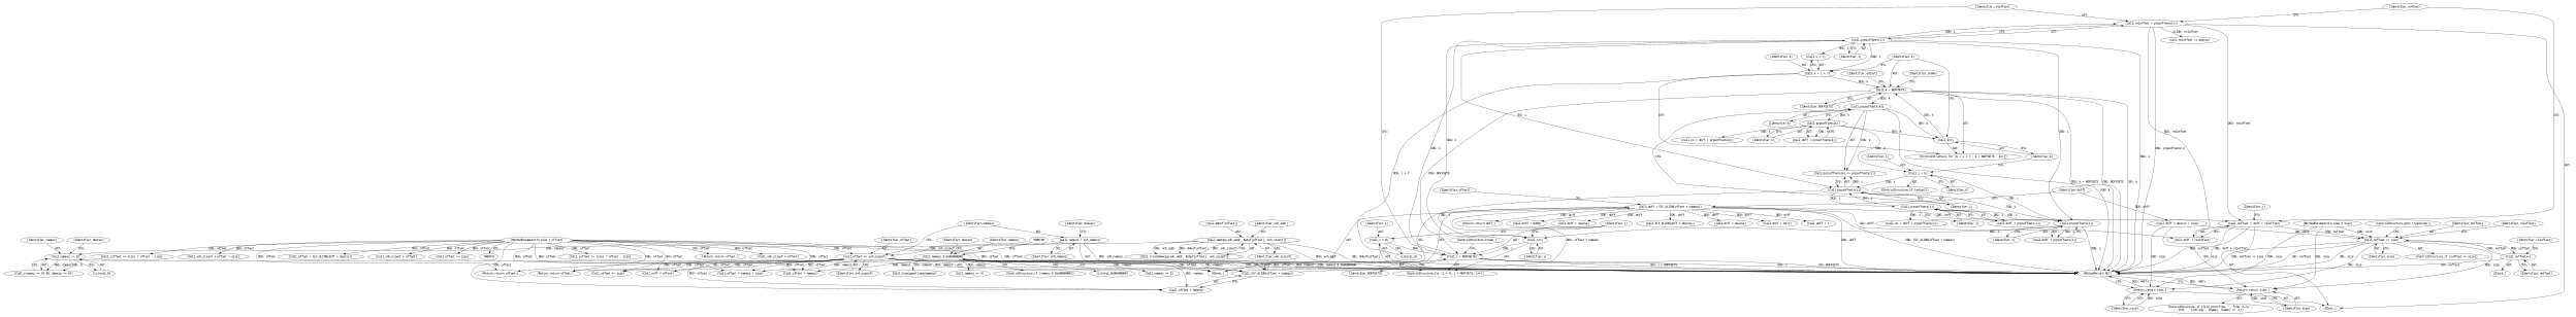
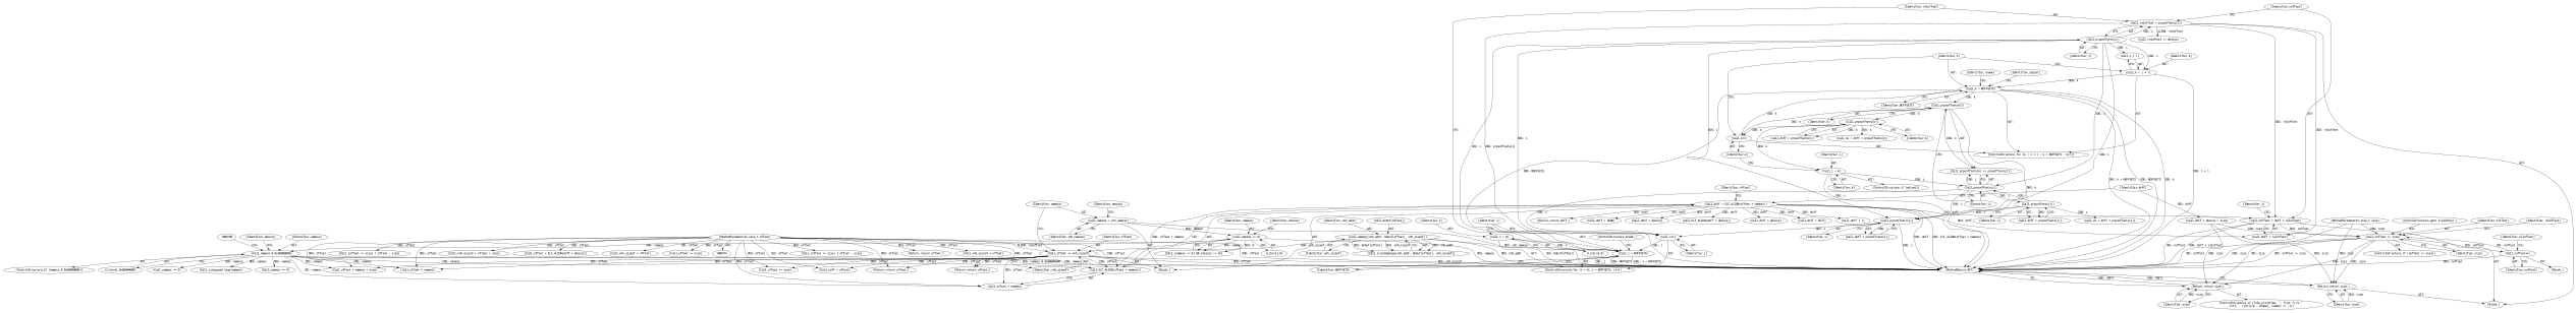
  digraph {
    fontname="Roboto Mono"
    node [fontname="Roboto Mono"]
    edge [fontname="Roboto Mono"]
    n1 [label="(Call,noffset = doff + reloffset)"]
    n2 [label="(Call,noffset >= size)"]
    n3 [label="(MethodReturn,RET)"]
    n4 [label="(Call,doff + reloffset)"]
    n5 [label="(Block,)"]
    n6 [label="(Call,noffset++)"]
    n7 [label="(Return,return size;)"]
    n8 [label="(Return,return size;)"]
    n9 [label="(Identifier,size)"]
    n10 [label="(ControlStructure,if (noffset >= size))"]
    n11 [label="(Call,doff = ELF_ALIGN(offset + namesz))"]
    n12 [label="(Call,ELF_ALIGN(offset + namesz))"]
    n13 [label="(Return,return doff;)"]
    n14 [label="(Call,doff + 0x08)"]
    n15 [label="(Call,doff + descsz)"]
    n16 [label="(Call,ELF_ALIGN(doff + descsz))"]
    n17 [label="(Call,doff + descsz)"]
    n18 [label="(Call,doff + 0x7c)"]
    n19 [label="(Call,doff + 1)"]
    n20 [label="(Block,)"]
    n21 [label="(Call,offset + namesz)"]
    n22 [label="(Call,doff + descsz > size)"]
    n23 [label="(MethodParameterIn,size_t offset)"]
    n24 [label="(Call,offset += xnh_sizeof)"]
    n25 [label="(Call,(offset >= size) ? offset : size)"]
    n26 [label="(Return,return offset;)"]
    n27 [label="(Call,offset >= size)"]
    n28 [label="(Return,return offset;)"]
    n29 [label="(Call,xnh_sizeof + offset)"]
    n30 [label="(Call,noff = offset)"]
    n31 [label="(Return,return offset;)"]
    n32 [label="(Call,(offset >= size) ? offset : size)"]
    n33 [label="(Call,offset + namesz > size)"]
    n34 [label="(Call,xnh_sizeof + offset > size)"]
    n35 [label="(Call,offset + namesz)"]
    n36 [label="(Call,offset = ELF_ALIGN(doff + descsz))"]
    n37 [label="(Call,xnh_sizeof + offset)"]
    n38 [label="(Call,offset >= size)"]
    1000116
    n40 [label="(Identifier,xnh_sizeof)"]
    n41 [label="(Call,memcpy(xnh_addr, &nbuf[offset], xnh_sizeof))"]
    n42 [label="(Identifier,xnh_sizeof)"]
    n43 [label="(Call,(void)memcpy(xnh_addr, &nbuf[offset], xnh_sizeof))"]
    n44 [label="(Call,namesz & 0x80000000)"]
    n45 [label="(Call,(unsigned long)namesz)"]
    n46 [label="(Call,namesz == 4)"]
    n47 [label="(ControlStructure,if (namesz & 0x80000000))"]
    n48 [label="(Literal,0x80000000)"]
    n49 [label="(Call,namesz == 5)"]
    n50 [label="(Call,namesz == 0)"]
    n51 [label="(Literal,0)"]
    n52 [label="(Call,(namesz == 0) && (descsz == 0))"]
    n53 [label="(Call,namesz = xnh_namesz)"]
    n54 [label="(Identifier,xnh_namesz)"]
    n55 [label="(Call,reloffset = prpsoffsets(i))"]
    n56 [label="(Call,prpsoffsets(i))"]
    n57 [label="(Call,reloffset >= descsz)"]
    n58 [label="(Call,i++)"]
    n59 [label="(Call,prpsoffsets(i))"]
    n60 [label="(Call,prpsoffsets(i))"]
    n61 [label="(Call,k = i + 1)"]
    n62 [label="(Identifier,i)"]
    n63 [label="(Call,i + 1)"]
    n64 [label="(Call,i < NOFFSETS)"]
    n65 [label="(ControlStructure,for (i = 0; i < NOFFSETS; i++))"]
    n66 [label="(Identifier,i)"]
    n67 [label="(Identifier,i)"]
    n68 [label="(Call,doff + prpsoffsets(i))"]
    n69 [label="(Call,prpsoffsets(i))"]
    n70 [label="(Identifier,i)"]
    n71 [label="(Call,prpsoffsets(k) >= prpsoffsets(i))"]
    n72 [label="(Call,k < NOFFSETS)"]
    n73 [label="(ControlStructure,for (k = i + 1 ; k < NOFFSETS ; k++))"]
    n74 [label="(Identifier,NOFFSETS)"]
    n75 [label="(Call,prpsoffsets(k))"]
    n76 [label="(Identifier,NOFFSETS)"]
    n77 [label="(Call,i = 0)"]
    n78 [label="(Literal,0)"]
    n79 [label="(Call,no < doff + prpsoffsets(i))"]
    n80 [label="(Identifier,i)"]
    n81 [label="(Call,doff + prpsoffsets(i))"]
    n82 [label="(Call,i = k)"]
    n83 [label="(ControlStructure,if (adjust))"]
    n84 [label="(Identifier,k)"]
    n85 [label="(Call,prpsoffsets(k))"]
    n86 [label="(Call,k++)"]
    n87 [label="(Call,doff + prpsoffsets(k))"]
    n88 [label="(Call,no = doff + prpsoffsets(k))"]
    n89 [label="(Identifier,k)"]
    n90 [label="(Identifier,k)"]
    n91 [label="(Identifier,k)"]
    n92 [label="(Block,)"]
    n93 [label="(Identifier,noffset)"]
    n94 [label="(Identifier,size)"]
    n95 [label="(ControlStructure,if (file_printf(ms, \", from '%.*s'\",\n\t\t\t\t    (int)(cp - cname), cname) == -1))"]
    n96 [label="(Identifier,size)"]
    n97 [label="(Identifier,i)"]
    n98 [label="(Identifier,i)"]
    n99 [label="(Identifier,j)"]
    n100 [label="(Identifier,doff)"]
    n101 [label="(Identifier,namesz)"]
    n102 [label="(ControlStructure,goto tryanother;)"]
    n103 [label="(Identifier,cname)"]
    n104 [label="(Identifier,noffset)"]
    n105 [label="(Identifier,reloffset)"]
    n106 [label="(ControlStructure,break;)"]
    n107 [label="(Identifier,noffset)"]
    n108 [label="(Call,&nbuf[offset])"]
    n109 [label="(Identifier,descsz)"]
    n110 [label="(Identifier,offset)"]
    n111 [label="(Identifier,reloffset)"]
    n112 [label="(Identifier,i)"]
    n113 [label="(Identifier,reloffset)"]
    n114 [label="(Identifier,xnh_addr)"]
    n115 [label="(Identifier,descsz)"]
    n116 [label="(Identifier,k)"]
    n117 [label="(Identifier,k)"]
    n118 [label="(Identifier,namesz)"]
    n119 [label="(Identifier,namesz)"]
    n120 [label="(MethodParameterIn,size_t size)"]
    n121 [label="(Identifier,adjust)"]
    n122 [label="(Identifier,offset)"]
    n123 [label="(Identifier,descsz)"]
    1000188
    n1 -> n2 [label="DDG: noffset"]
    n1 -> n3 [label="DDG: noffset"]
    n1 -> n3 [label="DDG: doff + reloffset"]
    n1 -> n4 [label="CFG: "]
    n1 -> n5 [label="AST: "]
    n2 -> n3 [label="DDG: noffset >= size"]
    n2 -> n3 [label="DDG: noffset"]
    n2 -> n3 [label="DDG: size"]
    n2 -> n6 [label="DDG: noffset"]
    n2 -> n7 [label="DDG: size"]
    n2 -> n8 [label="DDG: size"]
    n2 -> n9 [label="CFG: "]
    n2 -> n10 [label="AST: "]
    n3 -> n7 [label="CFG: "]
    n3 -> n8 [label="CFG: "]
    n4 -> n1 [label="AST: "]
    n6 -> n2 [label="DDG: noffset"]
    n6 -> n3 [label="DDG: noffset"]
    n6 -> n92 [label="AST: "]
    n6 -> n93 [label="CFG: "]
    n7 -> n3 [label="DDG: <RET>"]
    n7 -> n94 [label="CFG: "]
    n7 -> n95 [label="AST: "]
    n8 -> n3 [label="DDG: <RET>"]
    n8 -> n5 [label="AST: "]
    n8 -> n96 [label="CFG: "]
    n9 -> n2 [label="AST: "]
    n11 -> n1 [label="DDG: doff"]
    n11 -> n3 [label="DDG: doff"]
    n11 -> n3 [label="DDG: ELF_ALIGN(offset + namesz)"]
    n11 -> n4 [label="DDG: doff"]
    n11 -> n12 [label="CFG: "]
    n11 -> n13 [label="DDG: doff"]
    n11 -> n14 [label="DDG: doff"]
    n11 -> n15 [label="DDG: doff"]
    n11 -> n16 [label="DDG: doff"]
    n11 -> n17 [label="DDG: doff"]
    n11 -> n18 [label="DDG: doff"]
    n11 -> n19 [label="DDG: doff"]
    n11 -> n20 [label="AST: "]
    n12 -> n11 [label="AST: "]
    n12 -> n11 [label="DDG: offset + namesz"]
    n12 -> n21 [label="CFG: "]
    n21 -> n12 [label="AST: "]
    n22 -> n2 [label="DDG: size"]
    n22 -> n7 [label="DDG: size"]
    n22 -> n8 [label="DDG: size"]
    n23 -> n3 [label="DDG: offset"]
    n23 -> n12 [label="DDG: offset"]
    n23 -> n21 [label="DDG: offset"]
-   n23 -> n24 [label="DDG: offset"]
+   n23 -> n24 [label="ALIGN: reloffset"]
    n23 -> n25 [label="DDG: offset"]
    n23 -> n26 [label="DDG: offset"]
    n23 -> n27 [label="DDG: offset"]
    n23 -> n28 [label="DDG: offset"]
    n23 -> n29 [label="DDG: offset"]
    n23 -> n30 [label="DDG: offset"]
    n23 -> n31 [label="DDG: offset"]
    n23 -> n32 [label="DDG: offset"]
    n23 -> n33 [label="DDG: offset"]
    n23 -> n34 [label="DDG: offset"]
    n23 -> n35 [label="DDG: offset"]
    n23 -> n36 [label="DDG: offset"]
    n23 -> n37 [label="DDG: offset"]
    n23 -> n38 [label="DDG: offset"]
    n23 -> 1000116 [label="AST: "]
    n24 -> n3 [label="DDG: xnh_sizeof"]
    n24 -> n3 [label="DDG: offset"]
    n24 -> n12 [label="DDG: offset"]
    n24 -> n20 [label="AST: "]
    n24 -> n21 [label="DDG: offset"]
    n24 -> n26 [label="DDG: offset"]
    n24 -> n27 [label="DDG: offset"]
    n24 -> n30 [label="DDG: offset"]
    n24 -> n31 [label="DDG: offset"]
    n24 -> n33 [label="DDG: offset"]
    n24 -> n35 [label="DDG: offset"]
    n24 -> n40 [label="CFG: "]
    n40 -> n24 [label="AST: "]
    n41 -> n3 [label="DDG: xnh_addr"]
    n41 -> n3 [label="DDG: &nbuf[offset]"]
    n41 -> n24 [label="DDG: xnh_sizeof"]
    n41 -> n42 [label="CFG: "]
    n41 -> n43 [label="AST: "]
    n41 -> n43 [label="DDG: xnh_addr"]
    n41 -> n43 [label="DDG: &nbuf[offset]"]
    n41 -> n43 [label="DDG: xnh_sizeof"]
    n42 -> n41 [label="AST: "]
    n43 -> n41 [label="CFG: "]
    n44 -> n3 [label="DDG: namesz"]
    n44 -> n3 [label="DDG: namesz & 0x80000000"]
    n44 -> n12 [label="DDG: namesz"]
    n44 -> n21 [label="DDG: namesz"]
    n44 -> n33 [label="DDG: namesz"]
    n44 -> n35 [label="DDG: namesz"]
    n44 -> n45 [label="DDG: namesz"]
    n44 -> n46 [label="DDG: namesz"]
    n44 -> n47 [label="AST: "]
    n44 -> n48 [label="CFG: "]
    n44 -> n49 [label="DDG: namesz"]
    n48 -> n44 [label="AST: "]
    n50 -> n3 [label="DDG: namesz"]
+   n50 -> n44 [label="DDG: namesz"]
    n50 -> n51 [label="CFG: "]
    n50 -> n52 [label="AST: "]
    n50 -> n52 [label="DDG: namesz"]
    n50 -> n52 [label="DDG: 0"]
    n51 -> n50 [label="AST: "]
    n52 -> n50 [label="CFG: "]
    n53 -> n3 [label="DDG: xnh_namesz"]
    n53 -> n20 [label="AST: "]
    n53 -> n50 [label="DDG: namesz"]
    n53 -> n54 [label="CFG: "]
    n54 -> n53 [label="AST: "]
    n55 -> n1 [label="DDG: reloffset"]
    n55 -> n3 [label="DDG: prpsoffsets(i)"]
    n55 -> n4 [label="DDG: reloffset"]
    n55 -> n5 [label="AST: "]
    n55 -> n56 [label="CFG: "]
    n55 -> n57 [label="ALIGN: reloffset"]
    n56 -> n3 [label="DDG: i"]
    n56 -> n55 [label="AST: "]
    n56 -> n55 [label="DDG: i"]
    n56 -> n58 [label="DDG: i"]
    n56 -> n59 [label="DDG: i"]
    n56 -> n60 [label="DDG: i"]
    n56 -> n61 [label="DDG: i"]
    n56 -> n62 [label="CFG: "]
    n56 -> n63 [label="DDG: i"]
    n58 -> n64 [label="DDG: i"]
    n58 -> n65 [label="AST: "]
    n58 -> n66 [label="CFG: "]
    n59 -> n3 [label="DDG: i"]
    n59 -> n58 [label="DDG: i"]
    n59 -> n67 [label="CFG: "]
    n59 -> n68 [label="AST: "]
    n59 -> n68 [label="DDG: i"]
    n60 -> n58 [label="DDG: i"]
    n60 -> n59 [label="DDG: i"]
    n60 -> n69 [label="DDG: i"]
    n60 -> n70 [label="CFG: "]
    n60 -> n71 [label="AST: "]
    n60 -> n71 [label="DDG: i"]
    n61 -> n3 [label="DDG: i + 1"]
    n61 -> n63 [label="CFG: "]
    n61 -> n72 [label="DDG: k"]
    n61 -> n73 [label="AST: "]
    n62 -> n56 [label="AST: "]
    n63 -> n61 [label="AST: "]
    n64 -> n3 [label="DDG: i < NOFFSETS"]
    n64 -> n3 [label="DDG: i"]
    n64 -> n3 [label="DDG: NOFFSETS"]
    n64 -> n56 [label="DDG: i"]
    n64 -> n65 [label="AST: "]
    n64 -> n74 [label="CFG: "]
    n66 -> n58 [label="AST: "]
    n67 -> n59 [label="AST: "]
    n68 -> n59 [label="CFG: "]
    n69 -> n59 [label="DDG: i"]
    n69 -> n60 [label="DDG: i"]
    n69 -> n79 [label="DDG: i"]
    n69 -> n80 [label="CFG: "]
    n69 -> n81 [label="AST: "]
    n69 -> n81 [label="DDG: i"]
    n70 -> n60 [label="AST: "]
    n70 -> n75 [label="CFG: "]
    n71 -> n60 [label="CFG: "]
    n72 -> n3 [label="DDG: k < NOFFSETS"]
    n72 -> n3 [label="DDG: NOFFSETS"]
    n72 -> n3 [label="DDG: k"]
    n72 -> n64 [label="DDG: NOFFSETS"]
    n72 -> n73 [label="AST: "]
    n72 -> n75 [label="DDG: k"]
    n72 -> n76 [label="CFG: "]
    n74 -> n64 [label="AST: "]
    n75 -> n3 [label="DDG: k"]
    n75 -> n71 [label="AST: "]
    n75 -> n71 [label="DDG: k"]
    n75 -> n85 [label="DDG: k"]
    n75 -> n86 [label="DDG: k"]
    n75 -> n91 [label="CFG: "]
    n76 -> n72 [label="AST: "]
    n77 -> n64 [label="DDG: i"]
    n77 -> n65 [label="AST: "]
    n77 -> n78 [label="CFG: "]
    n78 -> n77 [label="AST: "]
    n80 -> n69 [label="AST: "]
    n81 -> n69 [label="CFG: "]
    n82 -> n59 [label="DDG: i"]
    n82 -> n60 [label="DDG: i"]
    n82 -> n83 [label="AST: "]
    n82 -> n84 [label="CFG: "]
    n84 -> n82 [label="AST: "]
    n85 -> n82 [label="DDG: k"]
    n85 -> n86 [label="DDG: k"]
    n85 -> n87 [label="AST: "]
    n85 -> n87 [label="DDG: k"]
    n85 -> n88 [label="DDG: k"]
    n85 -> n89 [label="CFG: "]
    n86 -> n72 [label="DDG: k"]
    n86 -> n73 [label="AST: "]
    n86 -> n90 [label="CFG: "]
    n87 -> n85 [label="CFG: "]
    n89 -> n85 [label="AST: "]
    n90 -> n82 [label="CFG: "]
    n90 -> n86 [label="AST: "]
    n91 -> n75 [label="AST: "]
    n93 -> n6 [label="AST: "]
    n94 -> n7 [label="AST: "]
    n94 -> n7 [label="DDG: size"]
    n96 -> n8 [label="AST: "]
    n96 -> n8 [label="DDG: size"]
    n97 -> n77 [label="AST: "]
    n98 -> n58 [label="CFG: "]
    n98 -> n64 [label="AST: "]
    n98 -> n77 [label="CFG: "]
    n99 -> n1 [label="CFG: "]
    n100 -> n11 [label="AST: "]
    n100 -> n22 [label="DDG: doff"]
    n101 -> n50 [label="AST: "]
    n102 -> n2 [label="CFG: "]
    n103 -> n72 [label="CFG: "]
    n104 -> n1 [label="AST: "]
    n104 -> n55 [label="CFG: "]
    n105 -> n6 [label="CFG: "]
    n106 -> n64 [label="CFG: "]
    n107 -> n2 [label="AST: "]
    n108 -> n41 [label="AST: "]
    n109 -> n44 [label="CFG: "]
    n110 -> n24 [label="AST: "]
    n111 -> n55 [label="AST: "]
    n111 -> n64 [label="CFG: "]
    n112 -> n82 [label="AST: "]
    n113 -> n2 [label="CFG: "]
    n114 -> n41 [label="AST: "]
    n115 -> n53 [label="CFG: "]
    n116 -> n61 [label="AST: "]
    n117 -> n61 [label="CFG: "]
    n117 -> n72 [label="AST: "]
    n117 -> n86 [label="CFG: "]
    n118 -> n24 [label="CFG: "]
    n118 -> n53 [label="AST: "]
    n119 -> n44 [label="AST: "]
    n120 -> n2 [label="DDG: size"]
    n120 -> n7 [label="DDG: size"]
    n120 -> n8 [label="DDG: size"]
    n121 -> n72 [label="CFG: "]
    n122 -> n11 [label="CFG: "]
    n123 -> n50 [label="CFG: "]
    1000188 -> n44 [label="CFG: "]
  }
